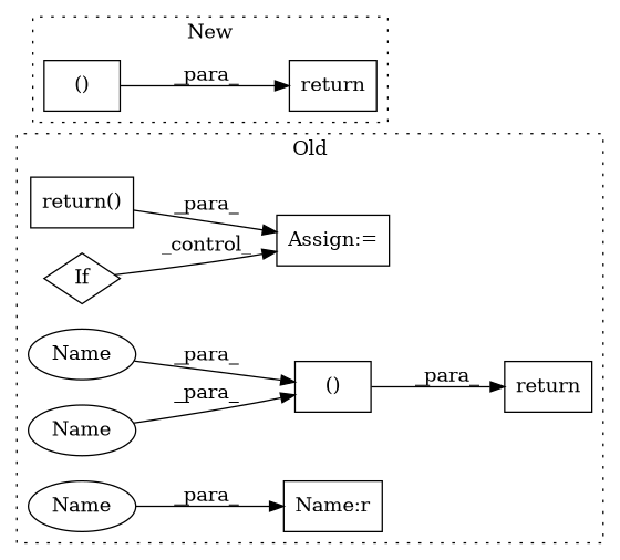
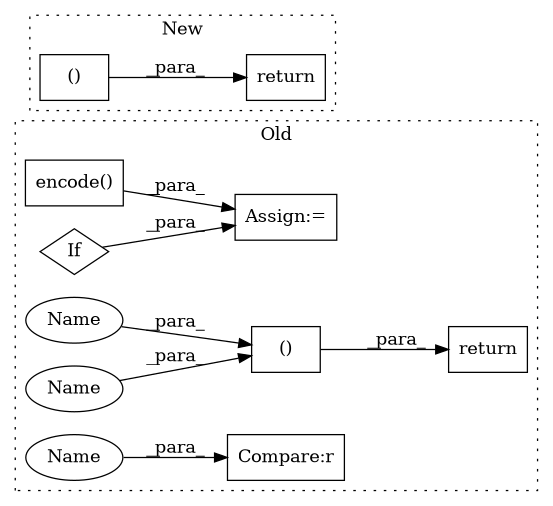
  digraph {
    rankdir=LR
    node [a=87 l=4 shape=box]
-   n1 [a=75 l="27,1" label="return()" s="41165,41203"]
+   n1 [a=75 l="27,1" label="encode()" s="41165,41203"]
    n2 [a=68 l=3 label="Assign:=" s=41162]
    n3 [a=96 l=3 label=If s=41112 shape=diamond]
-   n4 [a=40 l=22 label="Name:r" s=41115]
+   n4 [a=40 l=22 label="Compare:r" s=41115]
    n5 [a=54 l=26 label="()" s=41608]
    n6 [a=93 l=7 label=return s=41596]
    n7 [label=Name s=41604 shape=ellipse]
    n8 [label=Name s=41610 shape=ellipse]
    n9 [label=Name s=41133 shape=ellipse]
    n10 [a=93 l=7 label=return s=38484]
    n11 [a=54 l=19 label="()" s=38496]
    subgraph cluster_1 {
      label=Old
      style=dotted
      n1
      n2
      n3
      n4
      n5
      n6
      n7
      n8
      n9
    }
    subgraph cluster_2 {
      label=New
      style=dotted
      n10
      n11
    }
    n1 -> n2 [label=_para_]
-   n3 -> n2 [label=_control_]
+   n3 -> n2 [label=_para_]
    n5 -> n6 [label=_para_]
    n7 -> n5 [label=_para_]
    n8 -> n5 [label=_para_]
    n9 -> n4 [label=_para_]
    n11 -> n10 [label=_para_]
  }
